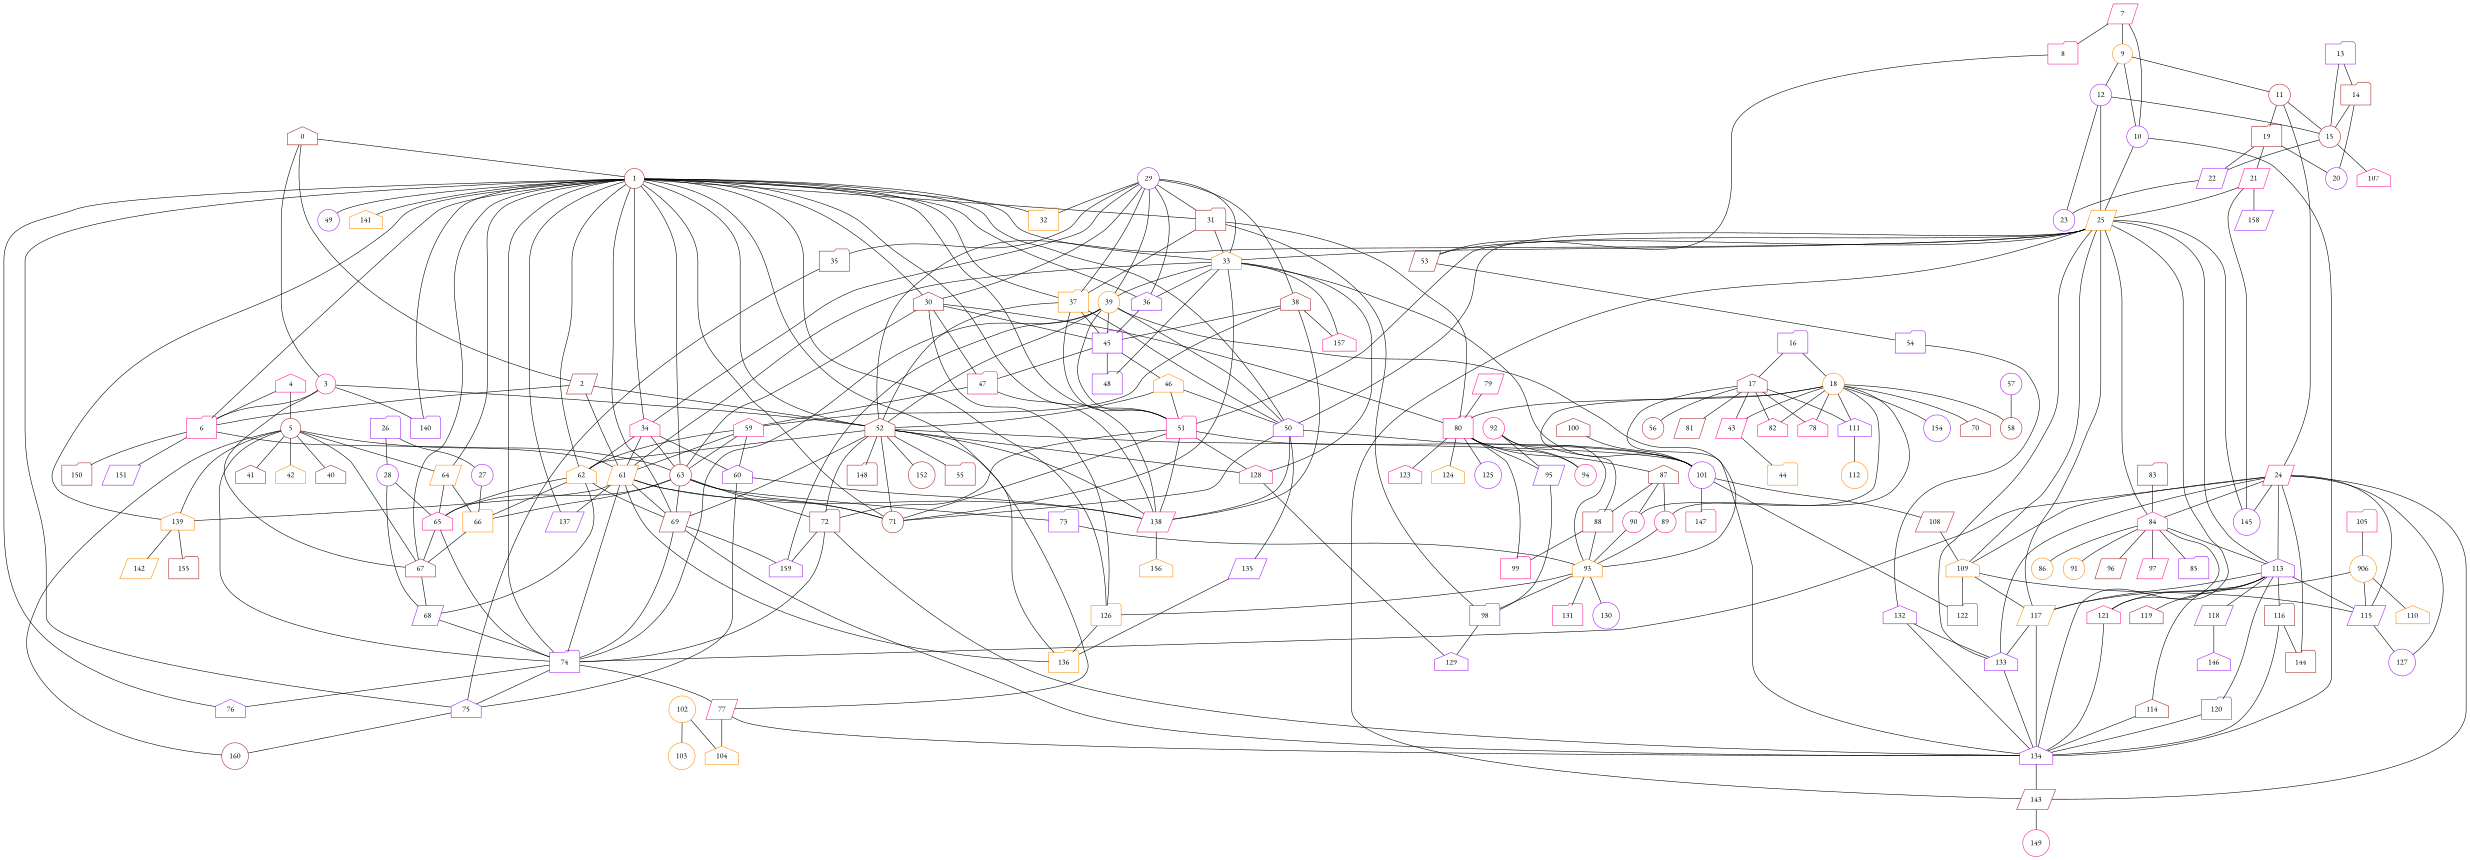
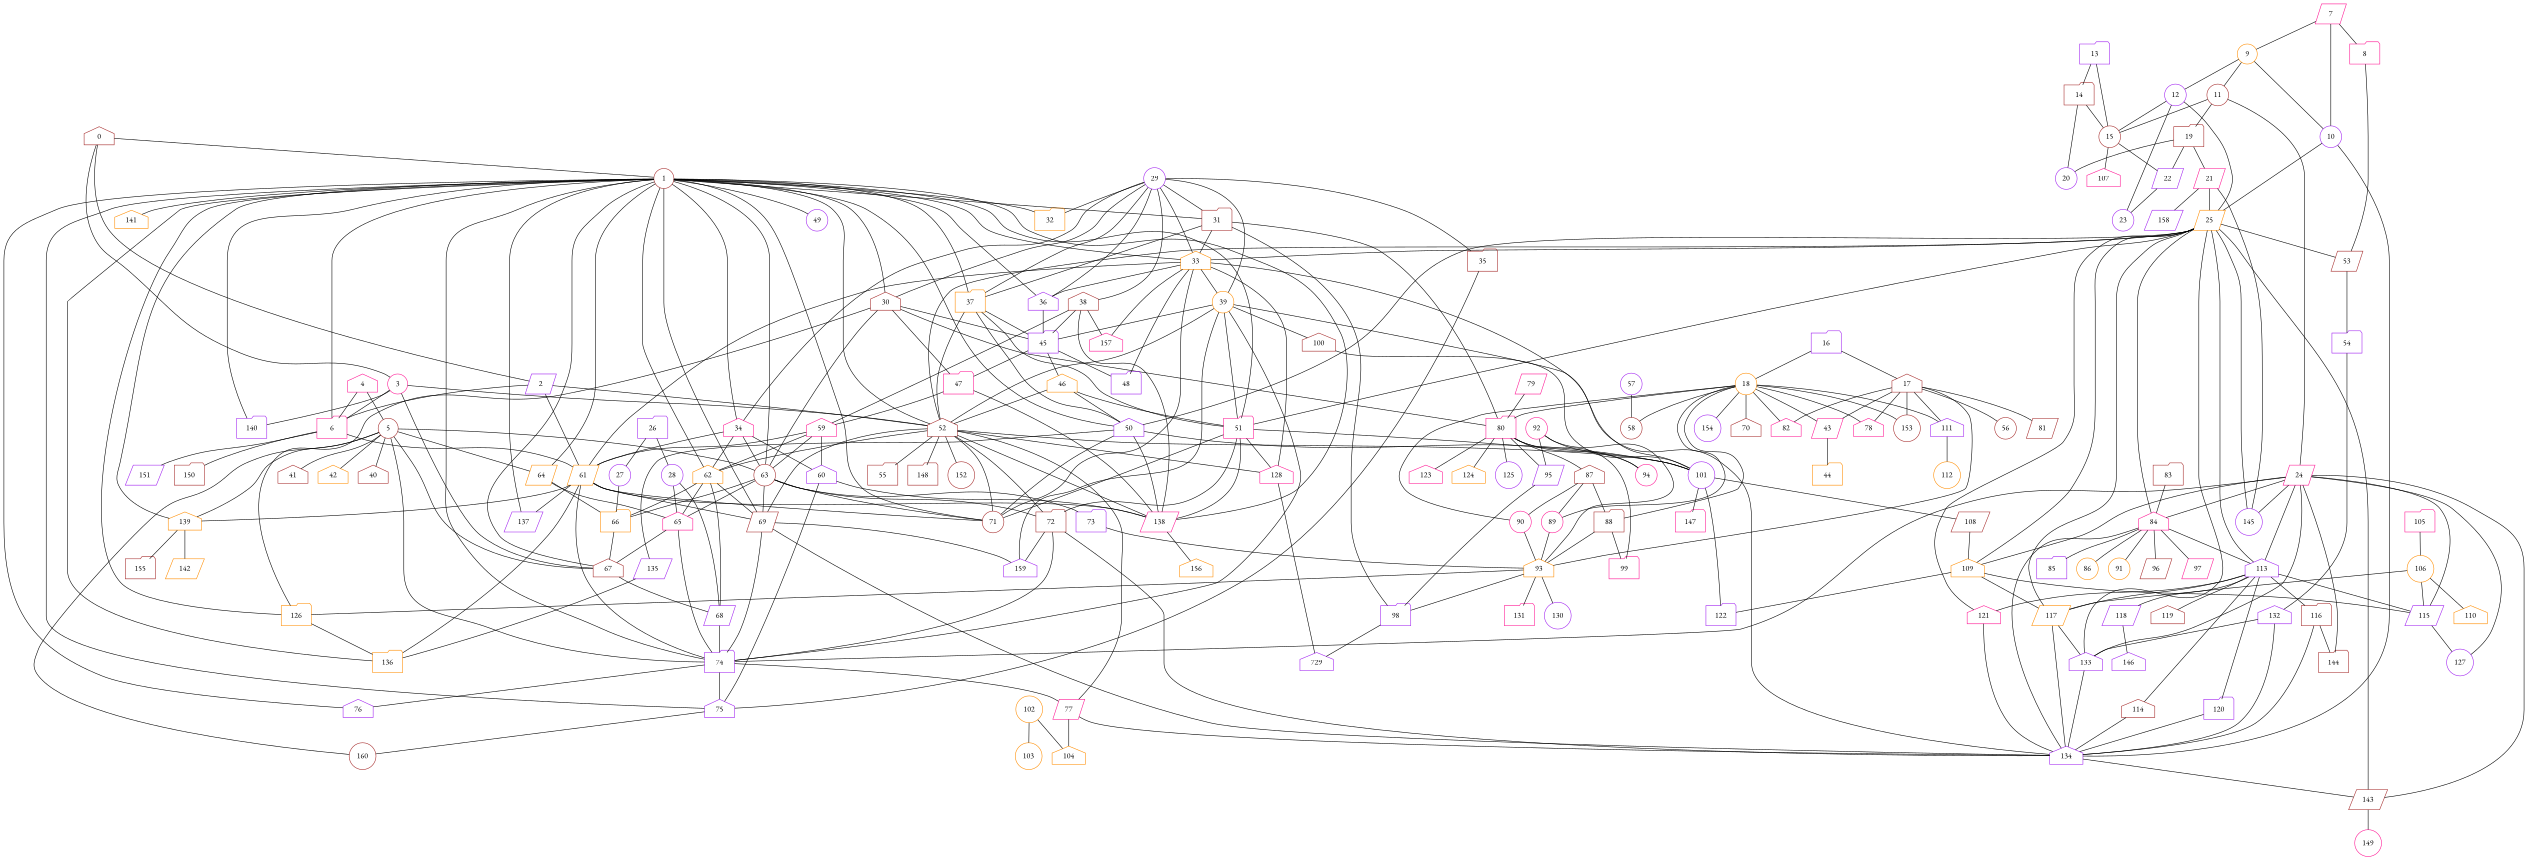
  strict graph {
    fontname="EB Garamond"
    node [color=purple fontname="EB Garamond" shape=house]
    edge [fontname="EB Garamond"]
    0 [color=brown]
    1 [color=brown shape=circle]
-   2 [color=brown shape=parallelogram]
+   2 [shape=parallelogram]
    3 [color=deeppink shape=circle]
    6 [color=deeppink shape=folder]
    30 [color=brown]
    31 [color=brown shape=folder]
    32 [color=darkorange shape=folder]
    33 [color=darkorange]
    34 [color=deeppink]
    36
    37 [color=darkorange shape=folder]
    49 [shape=circle]
    50
    51 [color=deeppink shape=folder]
    52 [color=brown]
    62 [color=darkorange]
    63 [color=brown shape=circle]
    64 [color=darkorange shape=parallelogram]
    67 [color=brown]
    69 [color=brown shape=parallelogram]
    71 [color=brown shape=circle]
    74 [shape=folder]
    75
    76
    126 [color=darkorange shape=folder]
    136 [color=darkorange shape=folder]
    137 [shape=parallelogram]
    138 [color=deeppink shape=parallelogram]
    139 [color=darkorange]
    140 [shape=folder]
    141 [color=darkorange]
    61 [color=darkorange shape=parallelogram]
    150 [color=brown shape=folder]
    151 [shape=parallelogram]
    80 [color=deeppink shape=folder]
    45 [shape=folder]
    47 [color=deeppink shape=folder]
    98 [shape=folder]
    39 [color=darkorange shape=circle]
    48 [shape=folder]
    101 [shape=circle]
    128 [color=deeppink]
    157 [color=deeppink]
    60
    135 [shape=parallelogram]
    72 [color=brown shape=folder]
    55 [color=brown shape=folder]
    77 [color=deeppink shape=parallelogram]
    148 [color=brown shape=folder]
    152 [color=brown shape=circle]
    66 [color=darkorange shape=folder]
    65 [color=deeppink]
    68 [shape=parallelogram]
    73 [shape=folder]
    134
    159
    160 [color=brown shape=circle]
    156 [color=darkorange]
    142 [color=darkorange shape=parallelogram]
    155 [color=brown shape=folder]
    4 [color=deeppink]
    5 [color=brown shape=circle]
    40 [color=brown]
    41 [color=brown]
    42 [color=darkorange]
    7 [color=deeppink shape=parallelogram]
    8 [color=deeppink shape=folder]
    9 [color=darkorange shape=circle]
    10 [shape=circle]
    53 [color=brown shape=parallelogram]
    11 [color=brown shape=circle]
    12 [shape=circle]
    25 [color=darkorange shape=parallelogram]
    54 [shape=folder]
    15 [color=brown shape=circle]
    19 [color=brown shape=folder]
    24 [color=deeppink shape=parallelogram]
    23 [shape=circle]
    145 [shape=circle]
    84 [color=deeppink]
    109 [color=darkorange]
    113
    133
    143 [color=brown shape=parallelogram]
    117 [color=darkorange shape=parallelogram]
    121 [color=deeppink]
    22 [shape=parallelogram]
    107 [color=deeppink]
    20 [shape=circle]
    21 [color=deeppink shape=parallelogram]
    115 [shape=parallelogram]
    127 [shape=circle]
    144 [color=brown shape=folder]
    13 [shape=folder]
    14 [color=brown shape=folder]
    16 [shape=folder]
    17 [color=brown]
    18 [color=darkorange shape=circle]
    43 [color=deeppink shape=parallelogram]
    56 [color=brown shape=circle]
    78 [color=deeppink]
    81 [color=brown shape=parallelogram]
    82 [color=deeppink]
    93 [color=darkorange]
    111
+   153 [color=brown shape=circle]
    58 [color=brown shape=circle]
    70 [color=brown]
    88 [color=brown shape=folder]
    89 [color=deeppink shape=circle]
    90 [color=deeppink shape=circle]
    154 [shape=circle]
    44 [color=darkorange shape=folder]
    130 [shape=circle]
    131 [color=deeppink shape=folder]
    112 [color=darkorange shape=circle]
    87 [color=brown]
    94 [color=deeppink shape=circle]
    95 [shape=parallelogram]
    99 [color=deeppink shape=folder]
    123 [color=deeppink]
    124 [color=darkorange]
    125 [shape=circle]
    158 [shape=parallelogram]
    85 [shape=folder]
    86 [color=darkorange shape=circle]
    91 [color=darkorange shape=circle]
    96 [color=brown shape=parallelogram]
    97 [color=deeppink shape=parallelogram]
    122 [shape=folder]
    114 [color=brown]
    116 [color=brown shape=folder]
    118 [shape=parallelogram]
    119 [color=brown]
    120 [shape=folder]
    149 [color=deeppink shape=circle]
    26 [shape=folder]
    27 [shape=circle]
    28 [shape=circle]
    29 [shape=circle]
    35 [color=brown shape=folder]
    38 [color=brown]
    59 [color=deeppink]
    46 [color=darkorange]
-   129
+   129 [label=729]
    108 [color=brown shape=parallelogram]
    147 [color=deeppink shape=folder]
    104 [color=darkorange]
    132
    57 [shape=circle]
    79 [color=deeppink shape=parallelogram]
    83 [color=brown shape=folder]
    92 [color=deeppink shape=circle]
    100 [color=brown]
    102 [color=darkorange shape=circle]
    103 [color=darkorange shape=circle]
    105 [color=deeppink shape=folder]
-   106 [color=darkorange shape=circle label=906]
+   106 [color=darkorange shape=circle]
    110 [color=darkorange]
    146
    0 -- 1
    0 -- 2
    0 -- 3
    1 -- 6
    1 -- 30
    1 -- 31
    1 -- 32
    1 -- 33
    1 -- 34
    1 -- 36
    1 -- 37
    1 -- 49
    1 -- 50
    1 -- 51
    1 -- 52
    1 -- 62
    1 -- 63
    1 -- 64
    1 -- 67
    1 -- 69
    1 -- 71
    1 -- 74
    1 -- 75
    1 -- 76
    1 -- 126
    1 -- 136
    1 -- 137
    1 -- 138
    1 -- 139
    1 -- 140
    1 -- 141
    2 -- 6
    2 -- 52
    2 -- 61
    3 -- 6
    3 -- 52
    3 -- 67
    3 -- 140
    6 -- 61
    6 -- 150
    6 -- 151
    30 -- 63
    30 -- 126
    30 -- 80
    30 -- 45
    30 -- 47
    31 -- 33
    31 -- 37
    31 -- 80
    31 -- 98
    33 -- 36
    33 -- 71
    33 -- 61
    33 -- 39
    33 -- 48
    33 -- 101
    33 -- 128
    33 -- 157
    34 -- 62
    34 -- 63
    34 -- 61
    34 -- 60
    36 -- 45
    37 -- 50
    37 -- 51
    37 -- 52
    37 -- 45
    50 -- 71
    50 -- 138
    50 -- 101
    50 -- 135
    51 -- 71
    51 -- 138
    51 -- 101
    51 -- 128
    51 -- 72
    52 -- 62
    52 -- 69
    52 -- 71
    52 -- 138
    52 -- 101
    52 -- 128
    52 -- 72
    52 -- 55
    52 -- 77
    52 -- 148
    52 -- 152
    62 -- 69
    62 -- 66
    62 -- 65
    62 -- 68
    63 -- 69
    63 -- 71
    63 -- 72
    63 -- 66
    63 -- 65
    63 -- 73
    64 -- 66
    64 -- 65
    67 -- 68
    69 -- 74
    69 -- 134
    69 -- 159
    74 -- 75
    74 -- 76
    74 -- 77
    75 -- 160
    126 -- 136
    138 -- 156
    139 -- 142
    139 -- 155
    61 -- 69
    61 -- 71
    61 -- 74
    61 -- 136
    61 -- 137
    61 -- 138
    61 -- 139
    80 -- 87
    80 -- 94
    80 -- 95
    80 -- 99
    80 -- 123
    80 -- 124
    80 -- 125
    45 -- 47
    45 -- 48
    45 -- 46
    47 -- 138
    47 -- 59
    98 -- 129
-   39 -- 50
+   39 -- 100
    39 -- 51
    39 -- 52
    39 -- 74
    39 -- 45
    39 -- 134
    39 -- 159
    101 -- 122
    101 -- 108
    101 -- 147
    128 -- 129
    60 -- 75
    60 -- 138
    135 -- 136
    72 -- 74
    72 -- 134
    72 -- 159
    77 -- 134
    77 -- 104
    66 -- 67
    65 -- 67
    65 -- 74
    68 -- 74
    73 -- 93
    134 -- 143
    4 -- 6
    4 -- 5
    5 -- 63
    5 -- 64
    5 -- 67
    5 -- 74
    5 -- 139
    5 -- 160
    5 -- 40
    5 -- 41
    5 -- 42
    7 -- 8
    7 -- 9
    7 -- 10
    8 -- 53
    9 -- 10
    9 -- 11
    9 -- 12
    10 -- 134
    10 -- 25
    53 -- 54
    11 -- 15
    11 -- 19
    11 -- 24
    12 -- 25
    12 -- 15
    12 -- 23
    25 -- 33
    25 -- 50
    25 -- 51
    25 -- 52
    25 -- 53
    25 -- 145
    25 -- 84
    25 -- 109
    25 -- 113
    25 -- 133
    25 -- 143
    25 -- 117
    25 -- 121
    54 -- 132
    15 -- 22
    15 -- 107
    19 -- 22
    19 -- 20
    19 -- 21
    24 -- 74
    24 -- 145
    24 -- 84
    24 -- 109
    24 -- 113
    24 -- 133
    24 -- 143
    24 -- 115
    24 -- 127
    24 -- 144
    84 -- 134
    84 -- 113
    84 -- 85
    84 -- 86
    84 -- 91
    84 -- 96
    84 -- 97
    109 -- 117
    109 -- 115
    109 -- 122
    113 -- 117
    113 -- 121
    113 -- 115
    113 -- 114
    113 -- 116
    113 -- 118
    113 -- 119
    113 -- 120
    133 -- 134
    143 -- 149
    117 -- 134
    117 -- 133
    121 -- 134
    22 -- 23
    21 -- 25
    21 -- 145
    21 -- 158
    115 -- 127
    13 -- 15
    13 -- 14
    14 -- 15
    14 -- 20
    16 -- 17
    16 -- 18
    17 -- 43
    17 -- 56
    17 -- 78
    17 -- 81
    17 -- 82
    17 -- 93
    17 -- 111
+   17 -- 153
    18 -- 80
    18 -- 43
    18 -- 78
    18 -- 82
    18 -- 111
+   18 -- 153
    18 -- 58
    18 -- 70
    18 -- 88
    18 -- 89
    18 -- 90
    18 -- 154
    43 -- 44
    93 -- 126
    93 -- 98
    93 -- 130
    93 -- 131
    111 -- 112
    88 -- 93
    88 -- 99
    89 -- 93
    90 -- 93
    87 -- 88
    87 -- 89
    87 -- 90
    95 -- 98
    114 -- 134
    116 -- 134
    116 -- 144
    118 -- 146
    120 -- 134
    26 -- 27
    26 -- 28
    27 -- 66
    28 -- 65
    28 -- 68
    29 -- 30
    29 -- 31
    29 -- 32
    29 -- 33
    29 -- 34
    29 -- 36
    29 -- 37
    29 -- 39
    29 -- 35
    29 -- 38
    35 -- 75
    38 -- 138
    38 -- 45
    38 -- 157
    38 -- 59
    59 -- 62
    59 -- 63
    59 -- 61
    59 -- 60
    46 -- 50
    46 -- 51
    46 -- 52
    108 -- 109
    132 -- 134
    132 -- 133
    57 -- 58
    79 -- 80
    83 -- 84
    92 -- 93
    92 -- 94
    92 -- 95
    100 -- 101
    102 -- 104
    102 -- 103
    105 -- 106
    106 -- 117
    106 -- 115
    106 -- 110
  }
